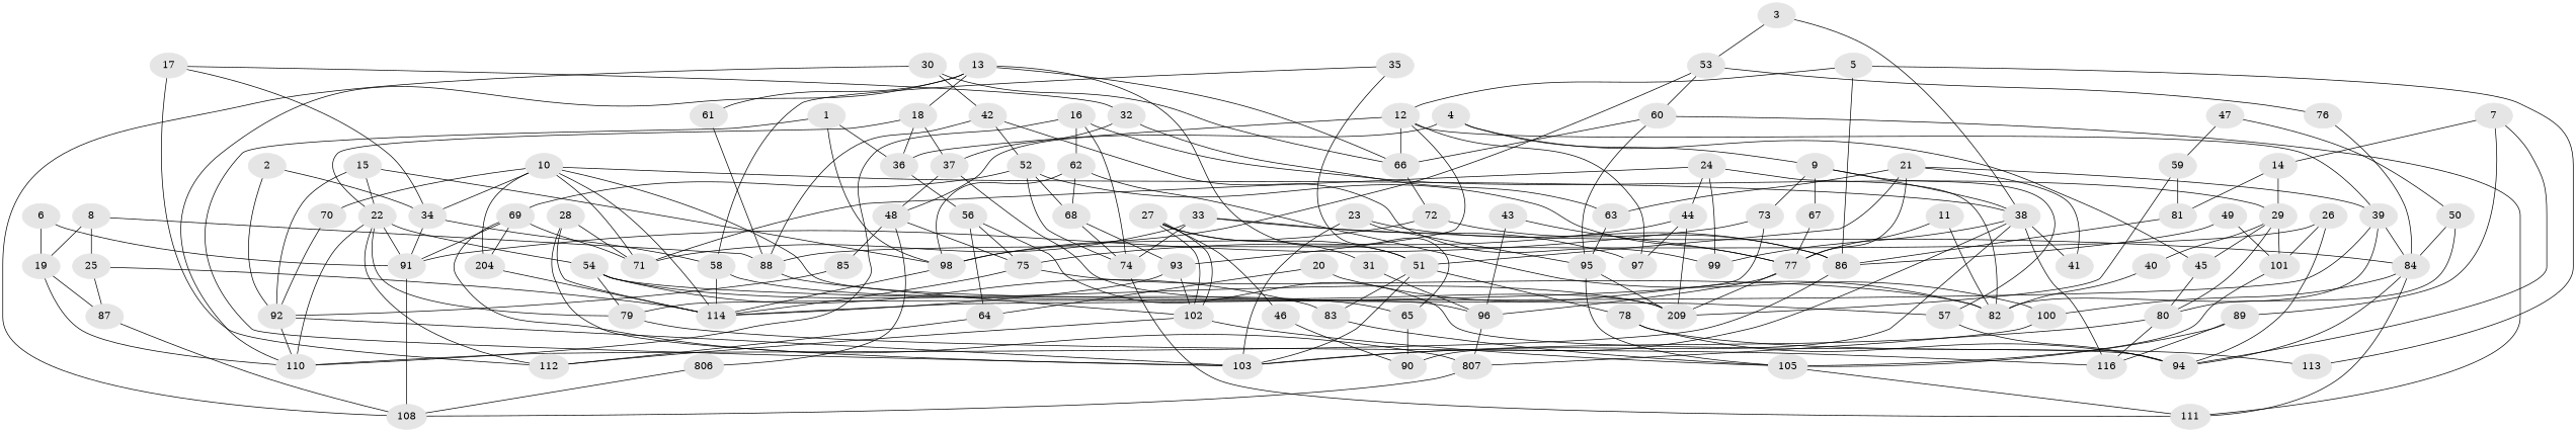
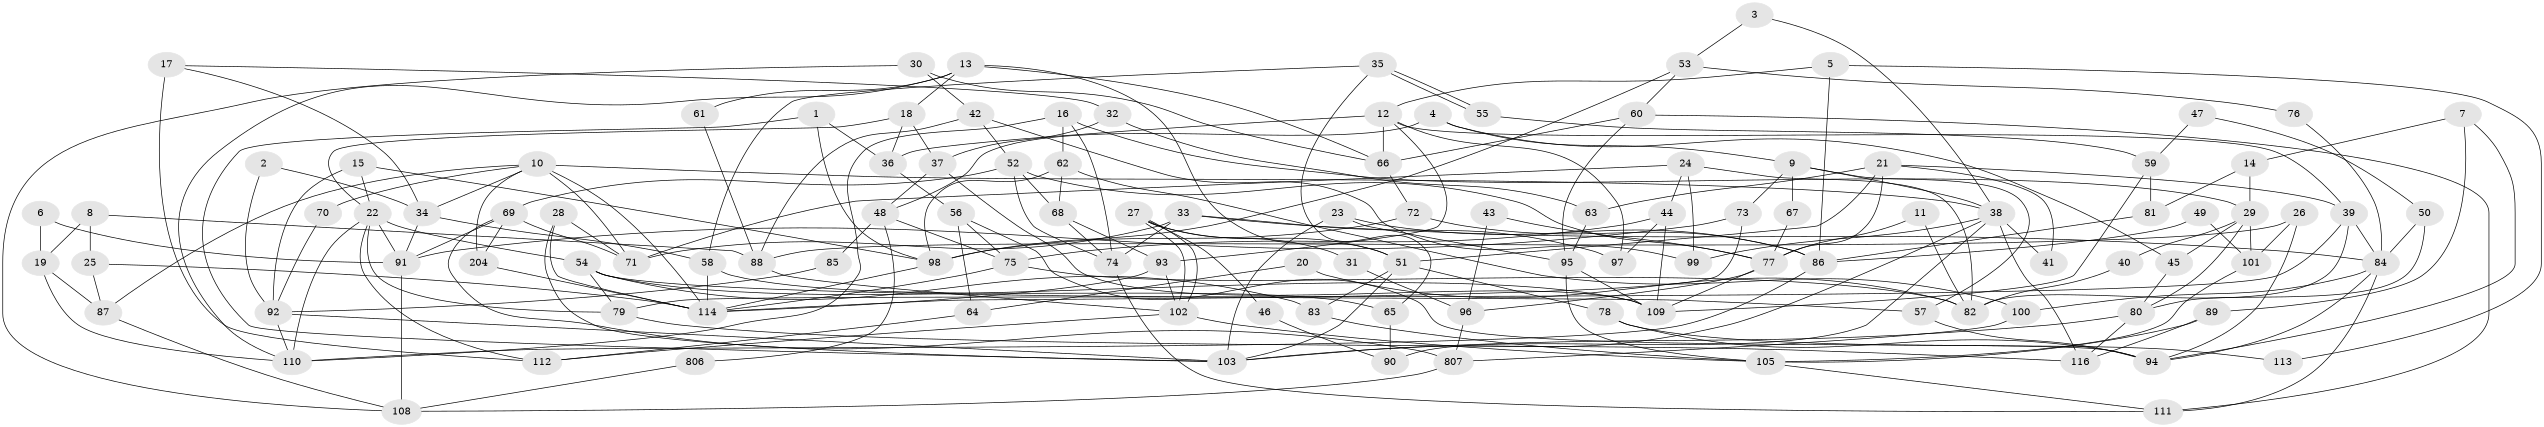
  graph {
    node [color=gray90 style=filled]
    1
    36
    98
    103
    56
    114
    2
    34
    92
    91
    58
    110
    3
    38
    53
    41
    99
    90
    116
    60
    76
    4
    9
    45
    48
    57
    67
    73
    80
    75
    85
    n32 [label=806]
    5
    12
    86
    113
    39
    66
    93
    97
    6
    19
    87
    108
    7
    14
    89
    94
    29
    81
    105
    8
    25
    88
    102
    77
    10
    70
    71
    96
    n61 [label=204]
    n62 [label=807]
    11
    82
-   109 [label=209]
+   109
    79
    84
    72
    13
    18
    51
    61
    22
    37
    78
    83
    101
    40
    15
    112
    54
    16
    62
    74
    68
    100
    111
    17
    32
    63
    20
    64
    21
    43
    95
    23
    24
    44
    26
    27
    31
    46
    28
    30
    42
    52
    33
    65
    35
+   55
    59
    69
    47
    50
    49
    1 -- 36
    1 -- 98
    1 -- 103
    36 -- 56
    98 -- 114
    56 -- 75
    56 -- 94
    56 -- 64
    2 -- 34
    2 -- 92
    34 -- 91
    34 -- 58
    92 -- 103
    92 -- 110
    91 -- 108
    58 -- 114
    58 -- 65
    3 -- 38
    3 -- 53
    38 -- 103
    38 -- 41
    38 -- 99
    38 -- 90
    38 -- 116
    53 -- 98
    53 -- 60
    53 -- 76
    60 -- 66
    60 -- 111
    60 -- 95
    76 -- 84
    4 -- 9
    4 -- 45
    4 -- 48
    9 -- 38
    9 -- 57
    9 -- 67
    9 -- 73
    45 -- 80
    48 -- 75
    48 -- 85
    48 -- n32
    57 -- 94
    67 -- 77
    73 -- 114
    73 -- 91
    80 -- 103
    80 -- 116
    75 -- 114
    75 -- 82
    85 -- 92
    n32 -- 108
    5 -- 12
    5 -- 86
    5 -- 113
    12 -- 36
    12 -- 39
    12 -- 66
    12 -- 93
    12 -- 97
    86 -- 110
    39 -- 82
    39 -- 79
    39 -- 84
    66 -- 72
    93 -- 114
    93 -- 102
    6 -- 91
    6 -- 19
    19 -- 110
    19 -- 87
    87 -- 108
    7 -- 14
    7 -- 89
    7 -- 94
    14 -- 29
    14 -- 81
    89 -- 116
    89 -- 105
    29 -- 45
    29 -- 80
    29 -- 101
    29 -- 40
    81 -- 86
    105 -- 111
    8 -- 19
    8 -- 25
    8 -- 88
    25 -- 114
    25 -- 87
    88 -- 102
    102 -- 105
    102 -- 112
    77 -- 96
    77 -- 109
    10 -- 114
    10 -- 34
    10 -- 38
    10 -- 70
    10 -- 71
-   10 -- 96
+   10 -- 87
    10 -- n61
    70 -- 92
    96 -- n62
    n61 -- 114
    n62 -- 108
    11 -- 77
    11 -- 82
    79 -- 116
    84 -- 94
    84 -- 100
    84 -- 111
    72 -- 98
    72 -- 86
    13 -- 110
    13 -- 66
    13 -- 18
    13 -- 51
    13 -- 61
    18 -- 36
    18 -- 22
    18 -- 37
    51 -- 103
    51 -- 78
    51 -- 83
    61 -- 88
    22 -- 91
    22 -- 110
    22 -- 79
    22 -- 112
    22 -- 54
    37 -- 48
    37 -- 109
    78 -- 113
    78 -- 94
    83 -- 105
    101 -- 105
    40 -- 82
    15 -- 98
    15 -- 92
    15 -- 22
    54 -- 57
    54 -- 109
    54 -- 79
    54 -- 83
    16 -- 110
    16 -- 29
    16 -- 62
    16 -- 74
    62 -- 98
    62 -- 68
    62 -- 100
    74 -- 111
    68 -- 93
    68 -- 74
    100 -- n62
    17 -- 34
    17 -- 112
    17 -- 32
    32 -- 37
    32 -- 63
    63 -- 95
    20 -- 82
    20 -- 64
    64 -- 112
    21 -- 41
    21 -- 39
    21 -- 77
    21 -- 51
    21 -- 63
    43 -- 77
    43 -- 96
    95 -- 105
    95 -- 109
    23 -- 103
    23 -- 86
    23 -- 95
    24 -- 99
    24 -- 71
    24 -- 82
    24 -- 44
    44 -- 75
    44 -- 97
    44 -- 109
    26 -- 94
    26 -- 88
    26 -- 101
    27 -- 102
    27 -- 102
    27 -- 51
    27 -- 31
    27 -- 46
    31 -- 96
    46 -- 90
    28 -- 103
    28 -- 114
    28 -- 71
    30 -- 66
    30 -- 108
    30 -- 42
    42 -- 99
    42 -- 88
    42 -- 52
    52 -- 77
    52 -- 74
    52 -- 68
    52 -- 69
    33 -- 97
    33 -- 71
    33 -- 84
    33 -- 74
    65 -- 90
    35 -- 58
    35 -- 65
+   35 -- 55
+   35 -- 55
+   55 -- 59
    59 -- 81
    59 -- 109
    69 -- 91
    69 -- 71
    69 -- n61
    69 -- n62
    47 -- 59
    47 -- 50
    50 -- 80
    50 -- 84
    49 -- 86
    49 -- 101
  }
